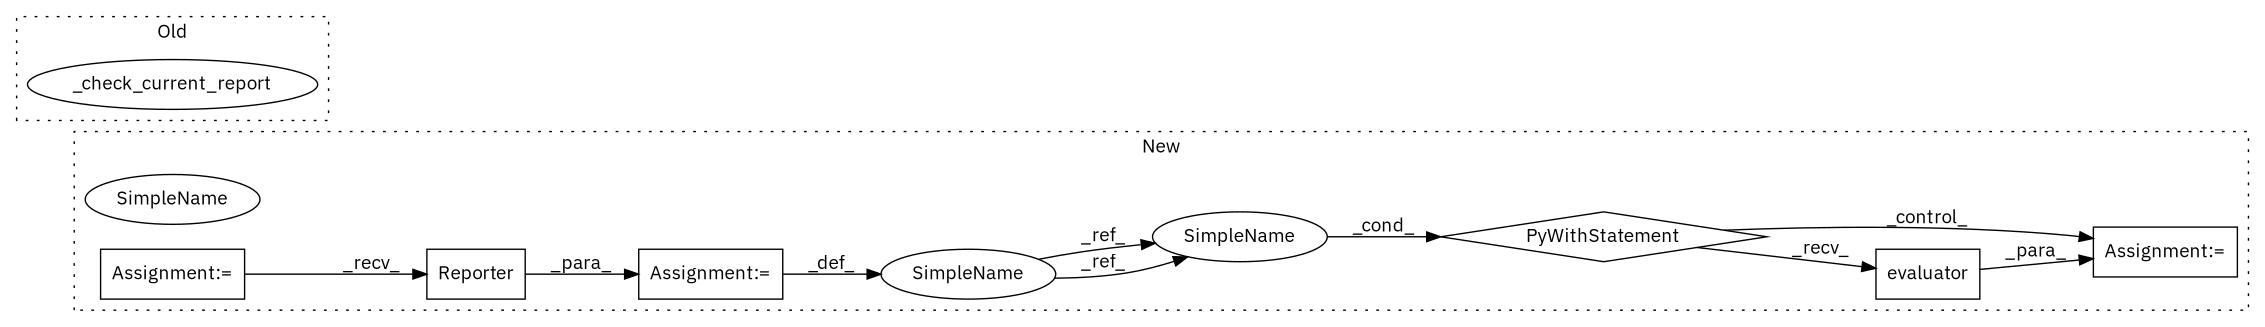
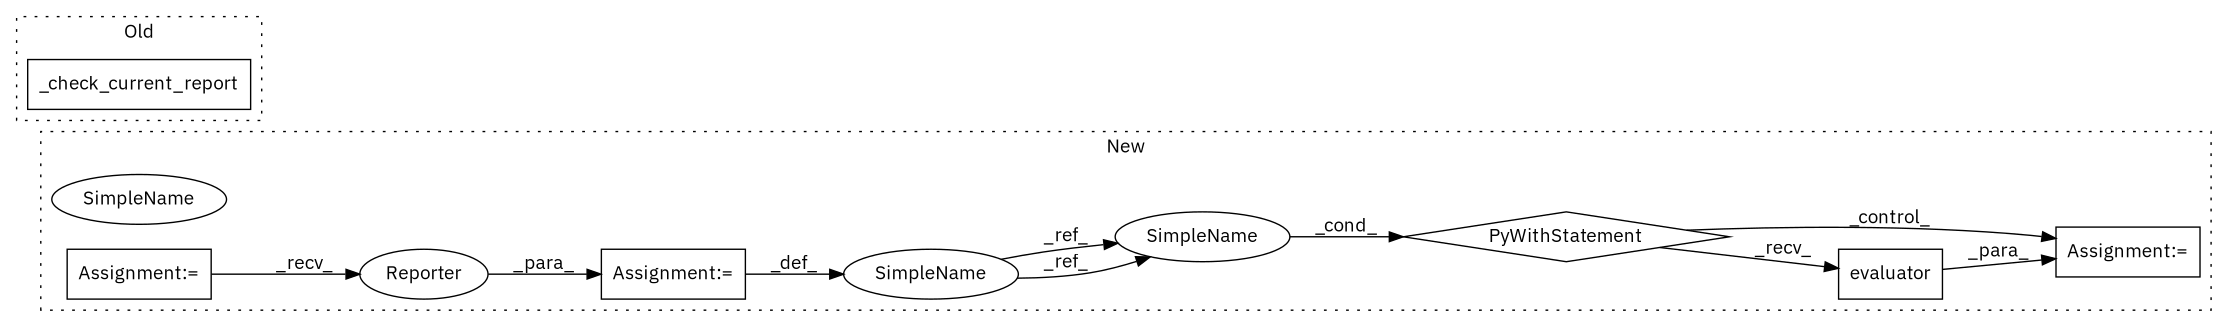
  digraph {
    fontname="IBM Plex Sans"
    rankdir=LR
    node [a=42 fontname="IBM Plex Sans" l=8 s=4701 shape=box]
    edge [fontname="IBM Plex Sans"]
    n1 [a=104 l="10,2" label=PyWithStatement s="4691,4709" shape=diamond]
    n2 [label=SimpleName shape=ellipse]
    n3 [a=32 l=11 label=evaluator s=4730]
-   n4 [a=32 l=10 label=Reporter s=4675]
+   n4 [a=32 l=10 label=Reporter s=4675 shape=ellipse]
    n5 [label=SimpleName s=4658 shape=ellipse]
    n6 [a=7 l=7 label="Assignment:=" s=4627]
    n7 [a=7 l=1 label="Assignment:=" s=4666]
    n8 [a=7 l=1 label="Assignment:=" s=4724]
    n9 [label=SimpleName shape=ellipse]
-   n10 [a=32 l=23 label=_check_current_report s=6986 shape=ellipse]
+   n10 [a=32 l=23 label=_check_current_report s=6986]
    subgraph cluster_1 {
      label=New
      style=dotted
      n1
      n2
      n3
      n4
      n5
      n6
      n7
      n8
      n9
    }
    subgraph cluster_2 {
      label=Old
      style=dotted
      n10
    }
    n1 -> n3 [label=_recv_]
    n1 -> n8 [label=_control_]
    n3 -> n8 [label=_para_]
    n4 -> n7 [label=_para_]
    n5 -> n9 [label=_ref_]
    n5 -> n9 [label=_ref_]
    n6 -> n4 [label=_recv_]
    n7 -> n5 [label=_def_]
    n9 -> n1 [label=_cond_]
  }
